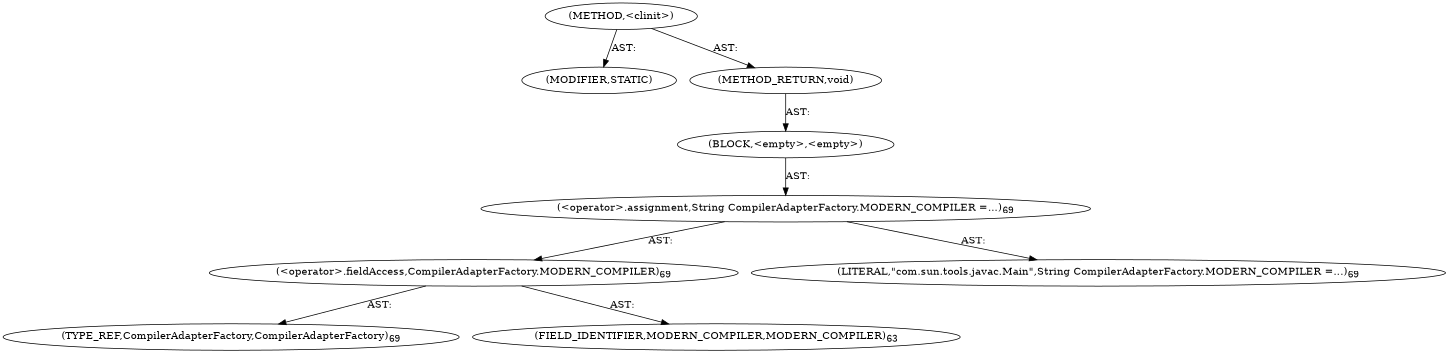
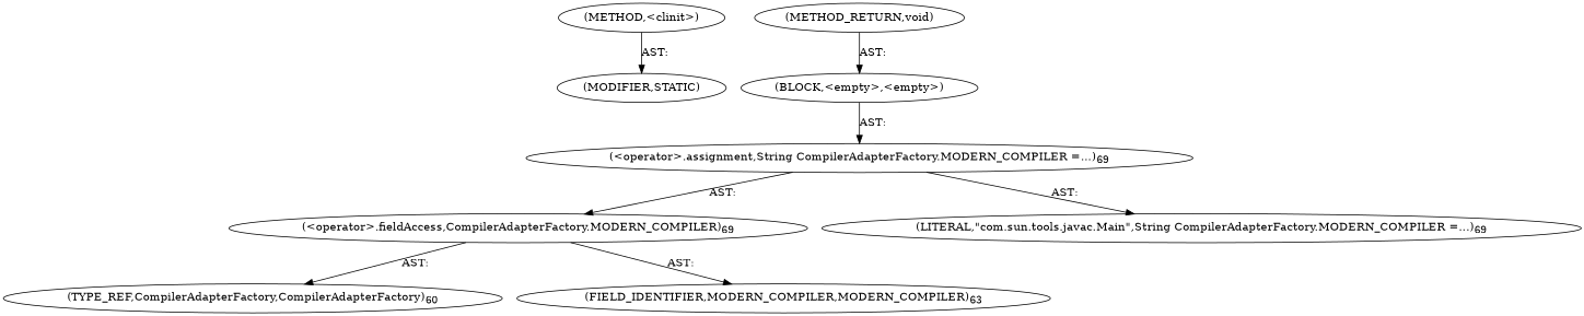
  digraph {
    n1 [label=<(METHOD,&lt;clinit&gt;)>]
    n2 [label=<(MODIFIER,STATIC)>]
    n3 [label=<(METHOD_RETURN,void)>]
    n4 [label=<(BLOCK,&lt;empty&gt;,&lt;empty&gt;)>]
    n5 [label=<(&lt;operator&gt;.assignment,String CompilerAdapterFactory.MODERN_COMPILER =...)<SUB>69</SUB>>]
    n6 [label=<(&lt;operator&gt;.fieldAccess,CompilerAdapterFactory.MODERN_COMPILER)<SUB>69</SUB>>]
    n7 [label=<(LITERAL,&quot;com.sun.tools.javac.Main&quot;,String CompilerAdapterFactory.MODERN_COMPILER =...)<SUB>69</SUB>>]
-   n8 [label=<(TYPE_REF,CompilerAdapterFactory,CompilerAdapterFactory)<SUB>69</SUB>>]
+   n8 [label=<(TYPE_REF,CompilerAdapterFactory,CompilerAdapterFactory)<SUB>60</SUB>>]
    n9 [label=<(FIELD_IDENTIFIER,MODERN_COMPILER,MODERN_COMPILER)<SUB>63</SUB>>]
    n1 -> n2 [label="AST: "]
-   n1 -> n3 [label="AST: "]
    n3 -> n4 [label="AST: "]
    n4 -> n5 [label="AST: "]
    n5 -> n6 [label="AST: "]
    n5 -> n7 [label="AST: "]
    n6 -> n8 [label="AST: "]
    n6 -> n9 [label="AST: "]
  }
